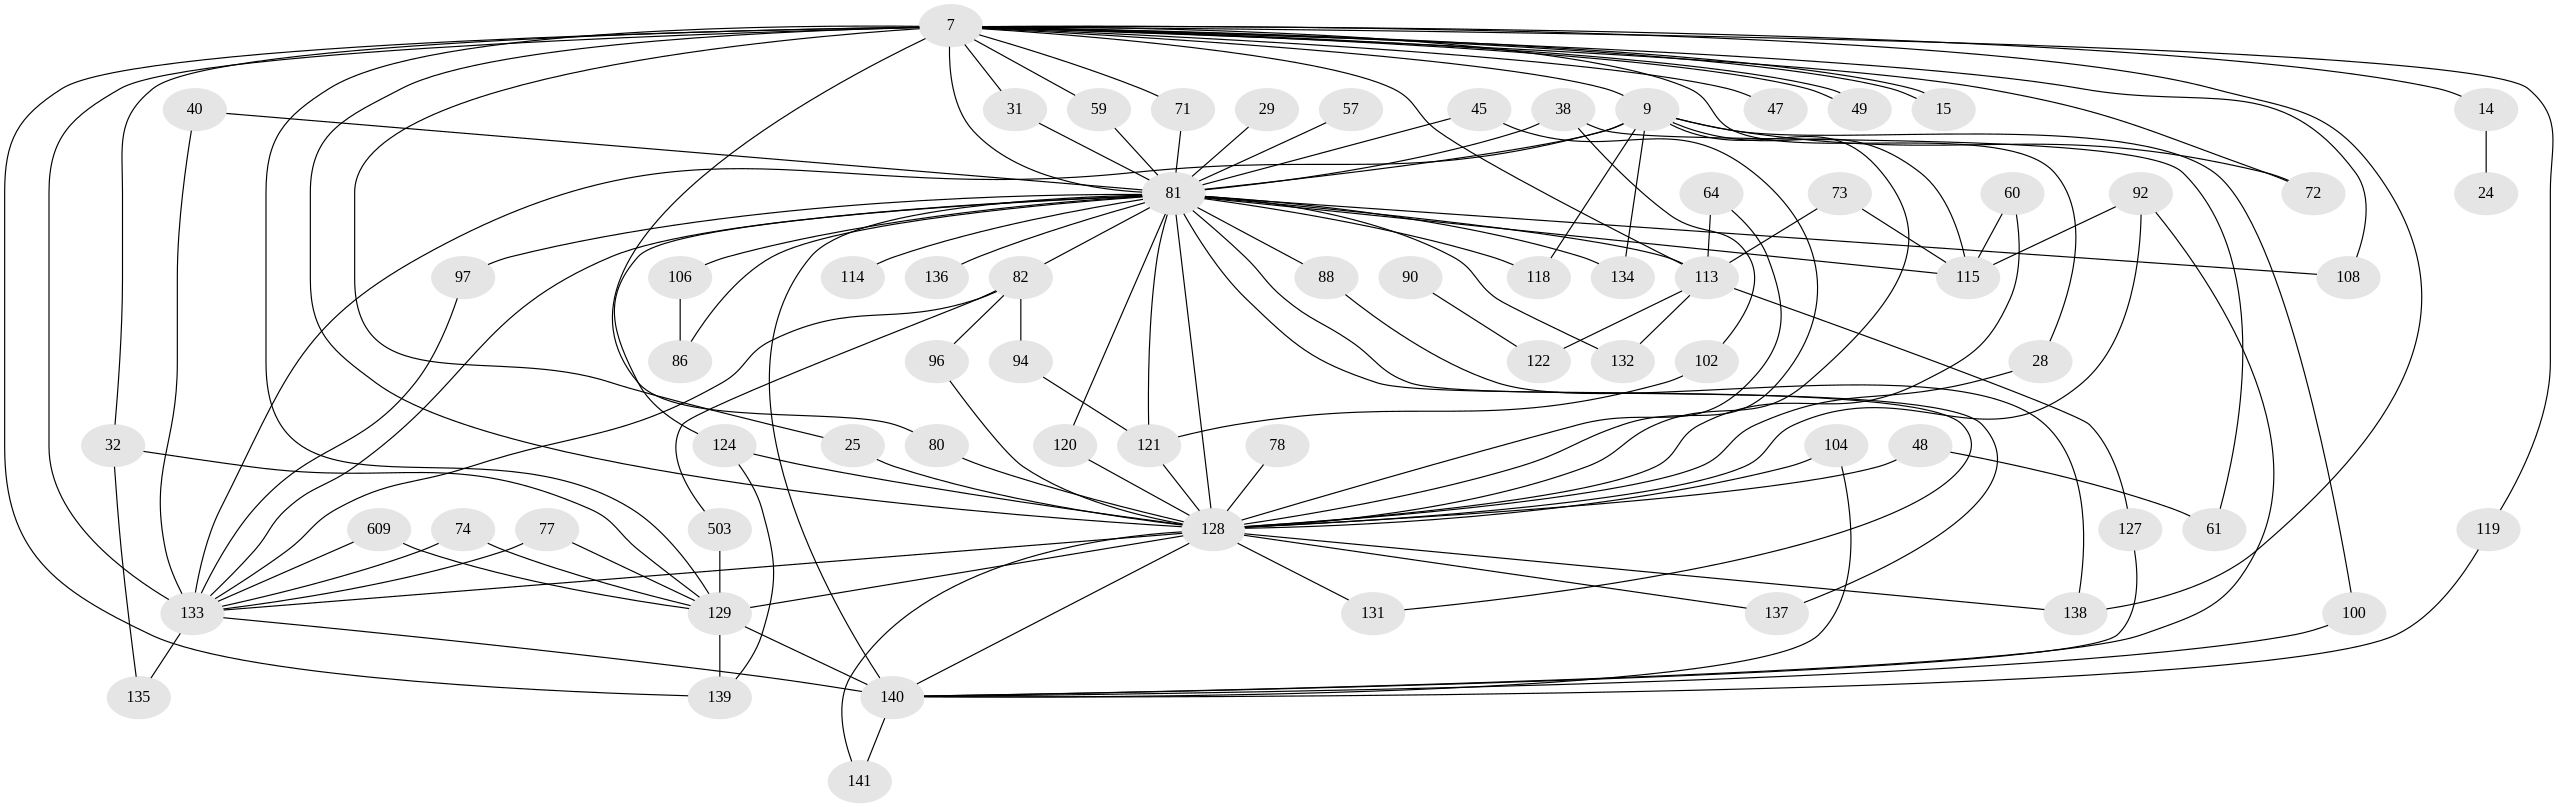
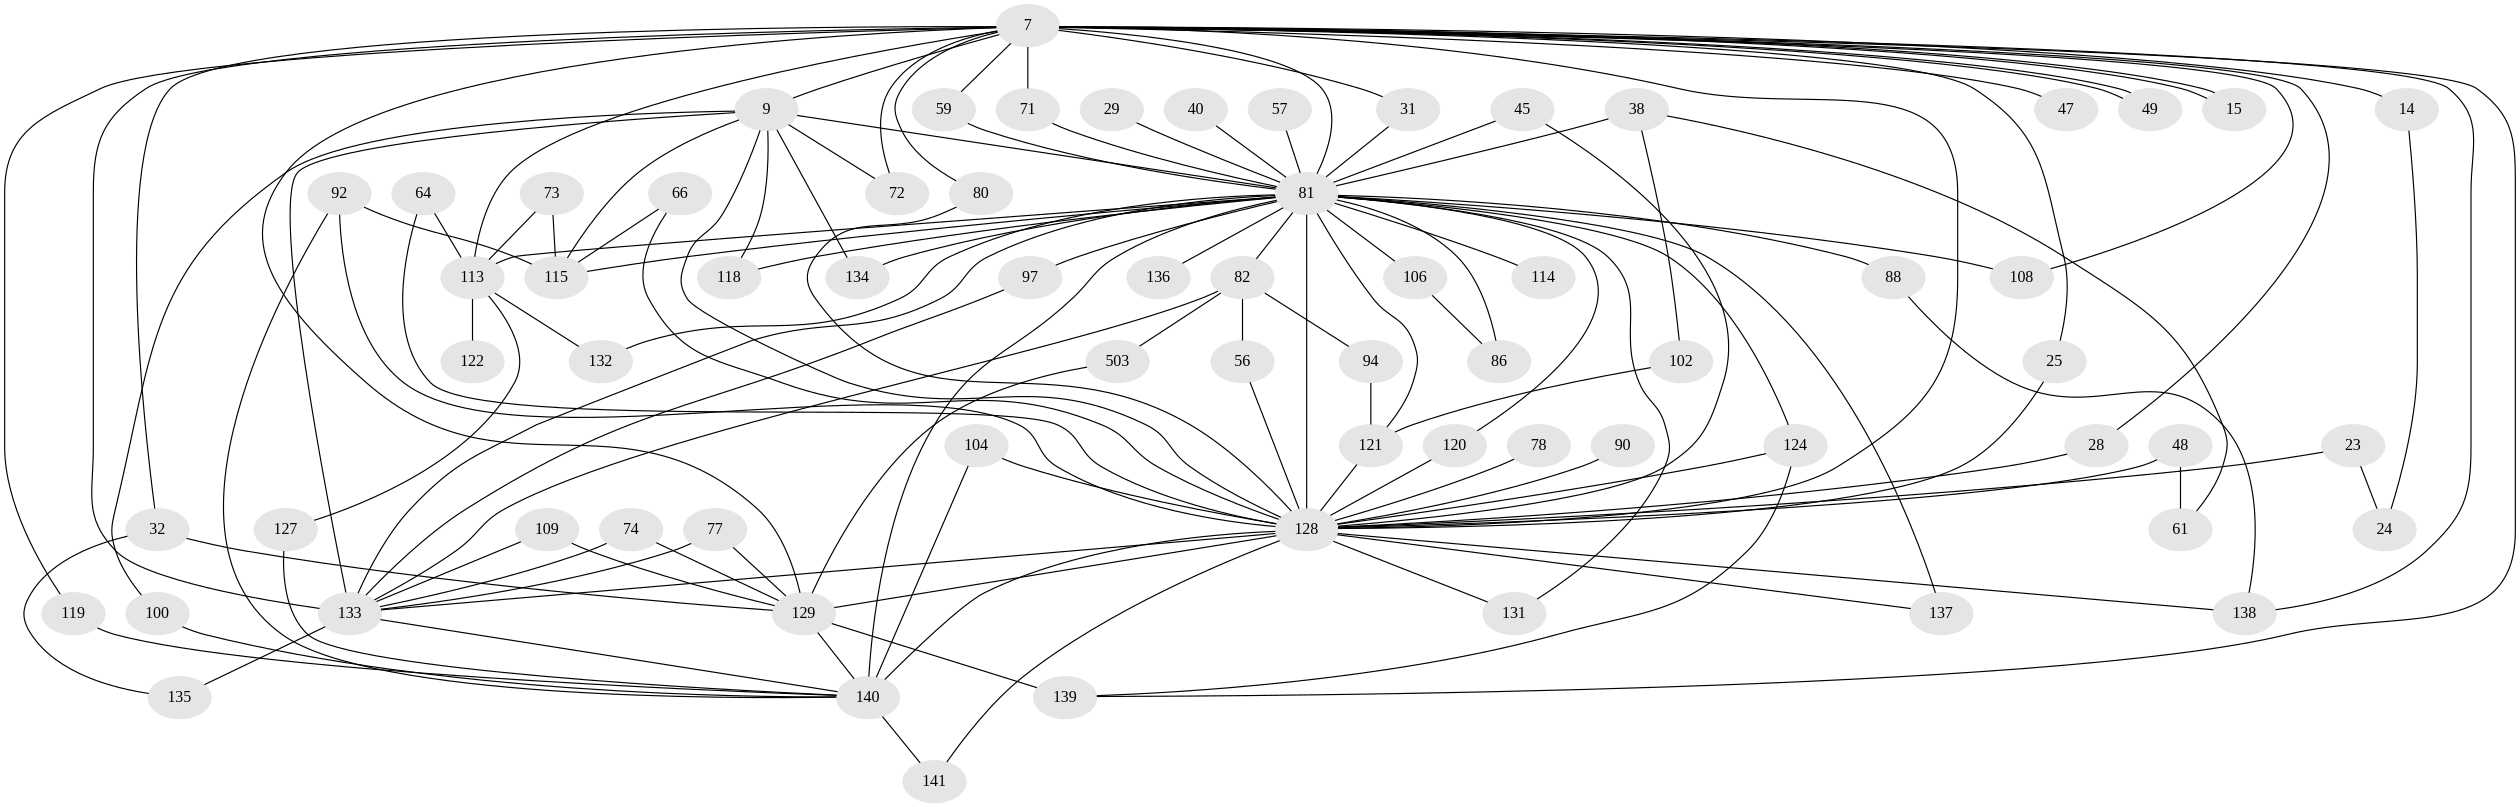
  graph {
    fontname="Liberation Serif"
    node [color=gray90 fontname="Liberation Serif" style=filled]
    edge [fontname="Liberation Serif"]
    7 [super="+3"]
    9 [super="+4"]
    14
    25
    28
    31
    32
    47
    49
    59
    71
    72 [super="+16+62"]
    80
    81 [super="+11+1+10"]
    n15 [label=15]
    108
    113 [super="+101+30"]
    119
    128 [super="+43+53+54+8"]
    129 [super="+107+123"]
    133 [super="+63+126+112+105+117+99"]
    138 [super="+130"]
    139 [super="+68+116"]
    100
    115 [super="+22+76"]
    118
    134
    24
    135
    86
    82 [super="+27"]
    88 [super="+21+87"]
    97 [super="+75"]
    106
    114
    120
    121 [super="+83+89+98"]
    124 [super="+69"]
    131
    132
    136
    137 [super="+91+125"]
    140 [super="+70+85+111"]
    122
    127
    141
+   23
    29
    38
    61
    102
    40
    45
    48
    57 [super="+36"]
    64
-   66 [label=60]
+   66
    73
    74
    77
    78
    94
-   96
+   96 [label=56]
    n64 [label=503]
    90 [super="+17"]
    92 [super="+26"]
    104
-   109 [label=609]
+   109
    7 -- 9 [weight=4]
    7 -- 14 [weight=2]
    7 -- 25
    7 -- 28
    7 -- 31
    7 -- 32 [weight=2]
    7 -- 47
    7 -- 49
    7 -- 49
    7 -- 59
    7 -- 71
    7 -- 72 [weight=3]
    7 -- 80
    7 -- 81 [weight=7]
    7 -- n15
    7 -- n15
    7 -- 108
    7 -- 113 [weight=3]
    7 -- 119
    7 -- 128 [weight=7]
    7 -- 129 [weight=4]
    7 -- 133 [weight=8]
    7 -- 138
    7 -- 139
    9 -- 72
    9 -- 81 [weight=6]
    9 -- 128 [weight=7]
    9 -- 133 [weight=2]
    9 -- 100
    9 -- 115 [weight=3]
    9 -- 118
    9 -- 134
    14 -- 24
    25 -- 128
    28 -- 128
    31 -- 81
    32 -- 129
    32 -- 135
    59 -- 81
    71 -- 81
    80 -- 128
    81 -- 108
    81 -- 113
    81 -- 128 [weight=11]
    81 -- 133
    81 -- 115
    81 -- 118
    81 -- 134
    81 -- 86
    81 -- 82 [weight=3]
    81 -- 88 [weight=3]
    81 -- 97 [weight=2]
    81 -- 106 [weight=2]
    81 -- 114 [weight=2]
    81 -- 120
    81 -- 121 [weight=5]
    81 -- 124
    81 -- 131
    81 -- 132
    81 -- 136 [weight=2]
    81 -- 137 [weight=2]
    81 -- 140 [weight=6]
    113 -- 132
    113 -- 122
    113 -- 127
    119 -- 140
    128 -- 129 [weight=5]
    128 -- 133 [weight=3]
    128 -- 138
    128 -- 131
    128 -- 137 [weight=2]
    128 -- 140
    128 -- 141
    129 -- 139 [weight=3]
    129 -- 140 [weight=3]
    133 -- 135
    133 -- 140
    100 -- 140
    82 -- 133
    82 -- 94
    82 -- 96
    82 -- n64
    88 -- 138
    97 -- 133
    106 -- 86
    120 -- 128
    121 -- 128
    124 -- 128
    124 -- 139
    140 -- 141
    127 -- 140
+   23 -- 128 [weight=3]
+   23 -- 24
    29 -- 81 [weight=2]
    38 -- 81 [weight=2]
    38 -- 61
    38 -- 102
    102 -- 121
    40 -- 81
-   40 -- 133
    45 -- 81
    45 -- 128
    48 -- 128 [weight=2]
    48 -- 61
    57 -- 81 [weight=2]
    64 -- 113 [weight=2]
    64 -- 128
    66 -- 128
    66 -- 115
    73 -- 113
    73 -- 115
    74 -- 129
    74 -- 133
    77 -- 129
    77 -- 133
    78 -- 128 [weight=2]
    94 -- 121
    96 -- 128
    n64 -- 129
-   90 -- 122 [weight=3]
+   90 -- 128 [weight=3]
    92 -- 128 [weight=2]
    92 -- 115
    92 -- 140
    104 -- 128
    104 -- 140
    109 -- 129
    109 -- 133
  }
